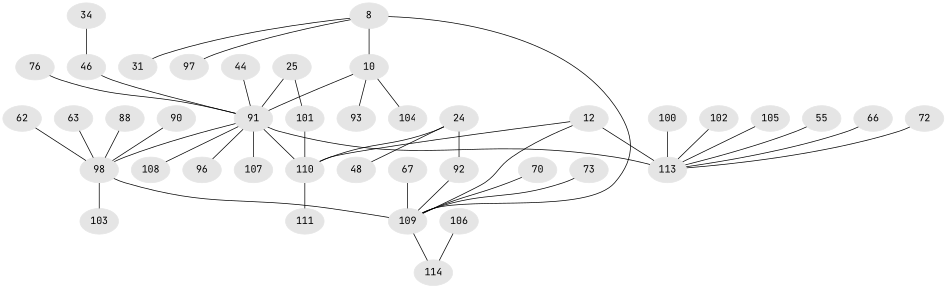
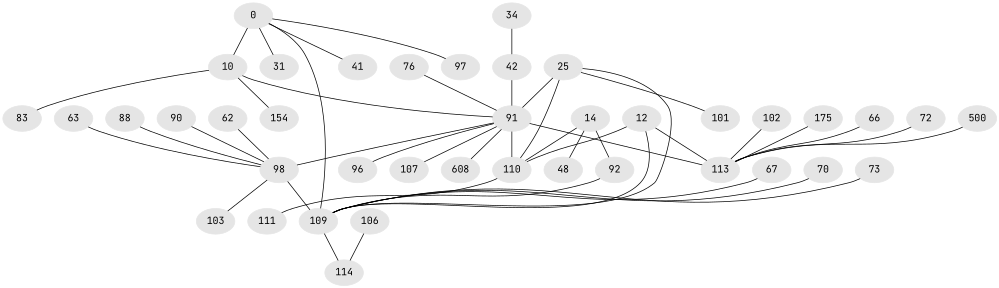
  graph {
    fontname="JetBrains Mono"
    node [color=gray90 fontname="JetBrains Mono" style=filled]
    edge [fontname="JetBrains Mono"]
-   8 [super="+7"]
+   8 [super="+7" label=0]
    10 [super="+9"]
    31
+   41
    97
    109 [super="+50+4+45+40+49"]
    91 [super="+65+86+23+47+89+33"]
-   93
-   104
+   93 [label=83]
+   104 [label=154]
    114
    113 [super="+99+20+88"]
    110 [super="+74+81+82+85"]
    98 [super="+5+53+29+59+61"]
    96
    107
-   108
+   108 [label=608]
    111
-   14 [super="+13" label=24]
+   14 [super="+13"]
    48
    92
    n21 [label=12 super="+16"]
    25 [super="+24"]
    101 [super="+52"]
-   46 [super="+27"]
+   46 [super="+27" label=42]
    34
-   44
-   55
    103
    62
    63
    66
    67
    70
    72
    73
    76 [super="+38"]
    n37 [label=88]
    90
-   100 [super="+83"]
+   100 [super="+83" label=500]
    102
-   105
+   105 [label=175]
    106 [super="+78"]
    8 -- 10 [weight=6]
    8 -- 31
+   8 -- 41
    8 -- 97
    8 -- 109 [weight=3]
    10 -- 91
    10 -- 93
    10 -- 104
    109 -- 114
    91 -- 113 [weight=4]
    91 -- 110 [weight=2]
    91 -- 98
    91 -- 96
    91 -- 107
    91 -- 108
    110 -- 111
    98 -- 109 [weight=7]
    98 -- 103
    14 -- 110 [weight=6]
    14 -- 48
    14 -- 92
    92 -- 109
    n21 -- 109
    n21 -- 113 [weight=6]
    n21 -- 110
+   25 -- 109
    25 -- 91 [weight=6]
-   101 -- 110
+   25 -- 110
    25 -- 101
    46 -- 91
    34 -- 46
-   44 -- 91
-   55 -- 113
    62 -- 98
    63 -- 98
    66 -- 113
    67 -- 109
    70 -- 109
    72 -- 113
    73 -- 109
    76 -- 91
    n37 -- 98
    90 -- 98
    100 -- 113
    102 -- 113
    105 -- 113
    106 -- 114
  }
